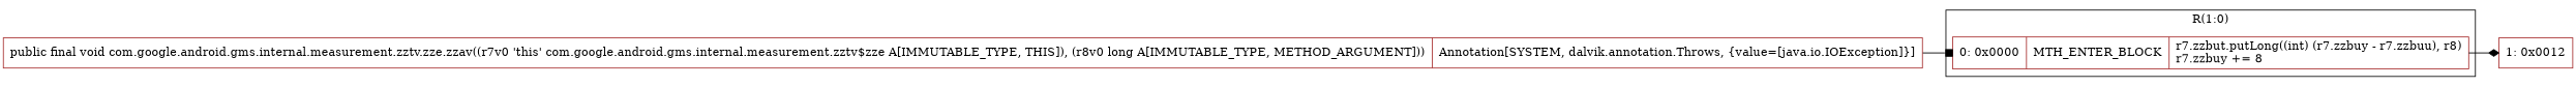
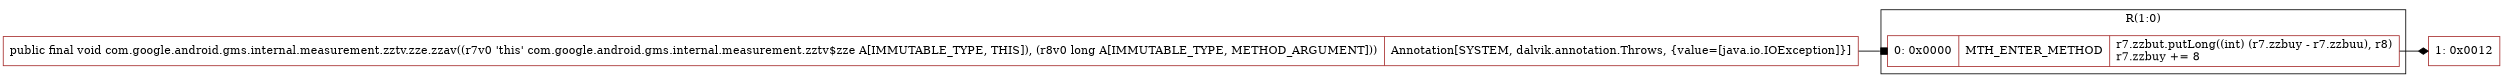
  digraph {
    rankdir=LR
    node [color=brown shape=record]
-   n1 [label="{0\:\ 0x0000|MTH_ENTER_BLOCK\l|r7.zzbut.putLong((int) (r7.zzbuy \- r7.zzbuu), r8)\lr7.zzbuy += 8\l}"]
+   n1 [label="{0\:\ 0x0000|MTH_ENTER_METHOD\l|r7.zzbut.putLong((int) (r7.zzbuy \- r7.zzbuu), r8)\lr7.zzbuy += 8\l}"]
    n2 [label="{1\:\ 0x0012}"]
    n3 [label="{public final void com.google.android.gms.internal.measurement.zztv.zze.zzav((r7v0 'this' com.google.android.gms.internal.measurement.zztv$zze A[IMMUTABLE_TYPE, THIS]), (r8v0 long A[IMMUTABLE_TYPE, METHOD_ARGUMENT]))  | Annotation[SYSTEM, dalvik.annotation.Throws, \{value=[java.io.IOException]\}]\l}"]
    subgraph cluster_1 {
      label="R(1:0)"
      n1
    }
    n1 -> n2 [arrowhead=diamond]
    n3 -> n1 [arrowhead=box]
  }
